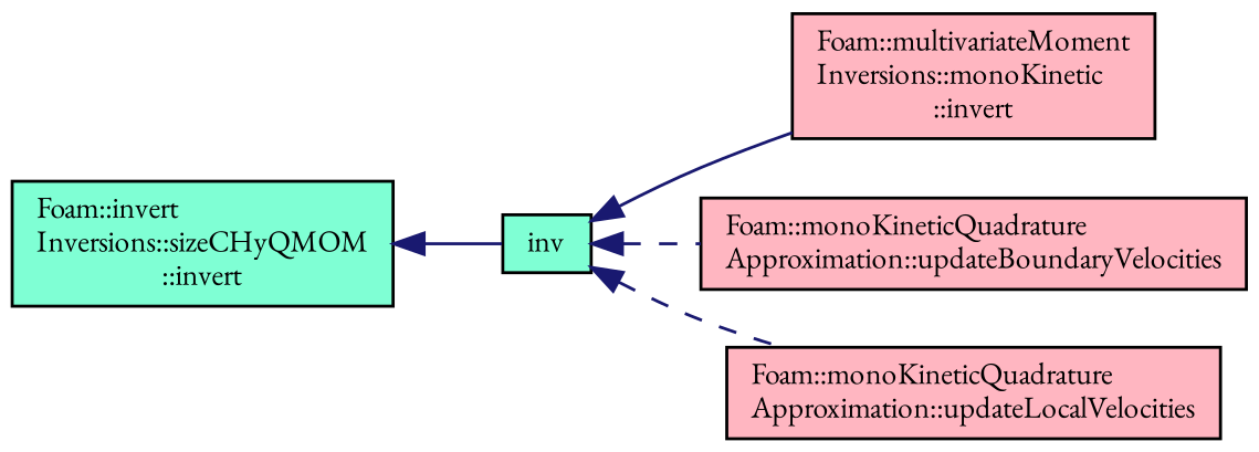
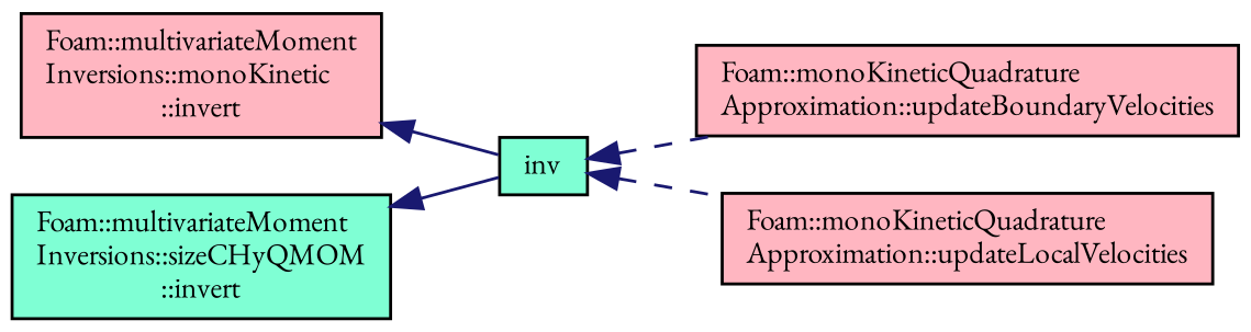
  digraph {
    fontname="EB Garamond"
    rankdir=LR
    node [color=black fillcolor=lightpink fontname="EB Garamond" fontsize=10 shape=record style=filled]
    edge [color=midnightblue dir=back fontname="EB Garamond" fontsize=10 labelfontname=Helvetica labelfontsize=10 style=solid]
    n1 [fillcolor=aquamarine fontcolor=black height=0.2 label=inv width=0.4]
    n2 [height=0.2 label="Foam::multivariateMoment\lInversions::monoKinetic\l::invert" width=0.4]
    n3 [height=0.2 label="Foam::monoKineticQuadrature\lApproximation::updateBoundaryVelocities" width=0.4]
    n4 [height=0.2 label="Foam::monoKineticQuadrature\lApproximation::updateLocalVelocities" width=0.4]
-   n5 [fillcolor=aquamarine height=0.2 label="Foam::invert\lInversions::sizeCHyQMOM\l::invert" width=0.4]
-   n1 -> n2
+   n5 [fillcolor=aquamarine height=0.2 label="Foam::multivariateMoment\lInversions::sizeCHyQMOM\l::invert" width=0.4]
+   n2 -> n1
    n1 -> n3 [style=dashed]
    n1 -> n4 [style=dashed]
    n5 -> n1
  }
